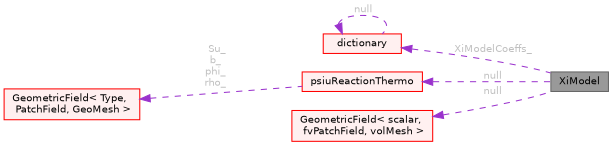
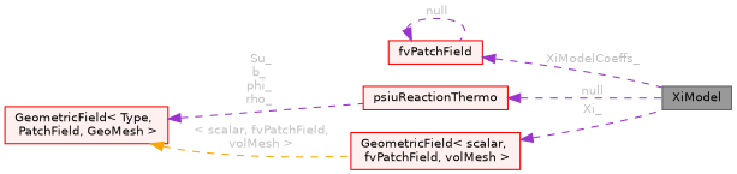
  digraph {
    rankdir=LR
    node [color=red fillcolor="#FFF0F0" fontname=Helvetica fontsize=10 shape=box style=filled]
    edge [color=darkorchid3 dir=back fontcolor=grey fontname=Helvetica fontsize=10 labelfontname=Helvetica labelfontsize=10 style=dashed]
    n1 [color=gray40 fillcolor=grey60 fontcolor=black height=0.2 label=XiModel width=0.4]
-   n2 [height=0.2 label=dictionary width=0.4]
+   n2 [height=0.2 label=fvPatchField width=0.4]
    n3 [height=0.2 label=psiuReactionThermo width=0.4]
    n4 [height=0.2 label="GeometricField\< Type,\l PatchField, GeoMesh \>" width=0.4]
    n5 [height=0.2 label="GeometricField\< scalar,\l fvPatchField, volMesh \>" width=0.4]
    n2 -> n1 [label=" XiModelCoeffs_"]
    n2 -> n2 [label=" null"]
    n3 -> n1 [label=" null"]
    n4 -> n3 [label=" Su_\nb_\nphi_\nrho_"]
-   n5 -> n1 [label=" null"]
+   n4 -> n5 [color=orange label=" \< scalar, fvPatchField,\l volMesh \>"]
+   n5 -> n1 [label=" Xi_"]
  }
